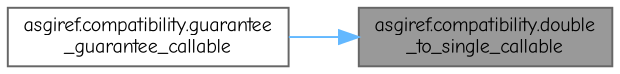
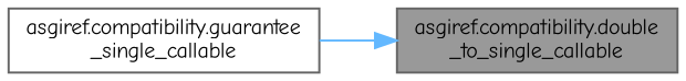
  digraph {
    rankdir=RL
    fontname="Comic Neue"
    node [fontname="Comic Neue" fontsize=10 shape=box style=filled]
    n1 [color=gray40 fillcolor=grey60 fontcolor=black height=0.2 label="asgiref.compatibility.double\l_to_single_callable" width=0.4]
-   n2 [color=grey40 fillcolor=white height=0.2 label="asgiref.compatibility.guarantee\l_guarantee_callable" width=0.4]
+   n2 [color=grey40 fillcolor=white height=0.2 label="asgiref.compatibility.guarantee\l_single_callable" width=0.4]
    n1 -> n2 [color=steelblue1 dir=back fontname="Comic Neue" fontsize=10 labelfontname=Helvetica labelfontsize=10 style=solid]
  }
